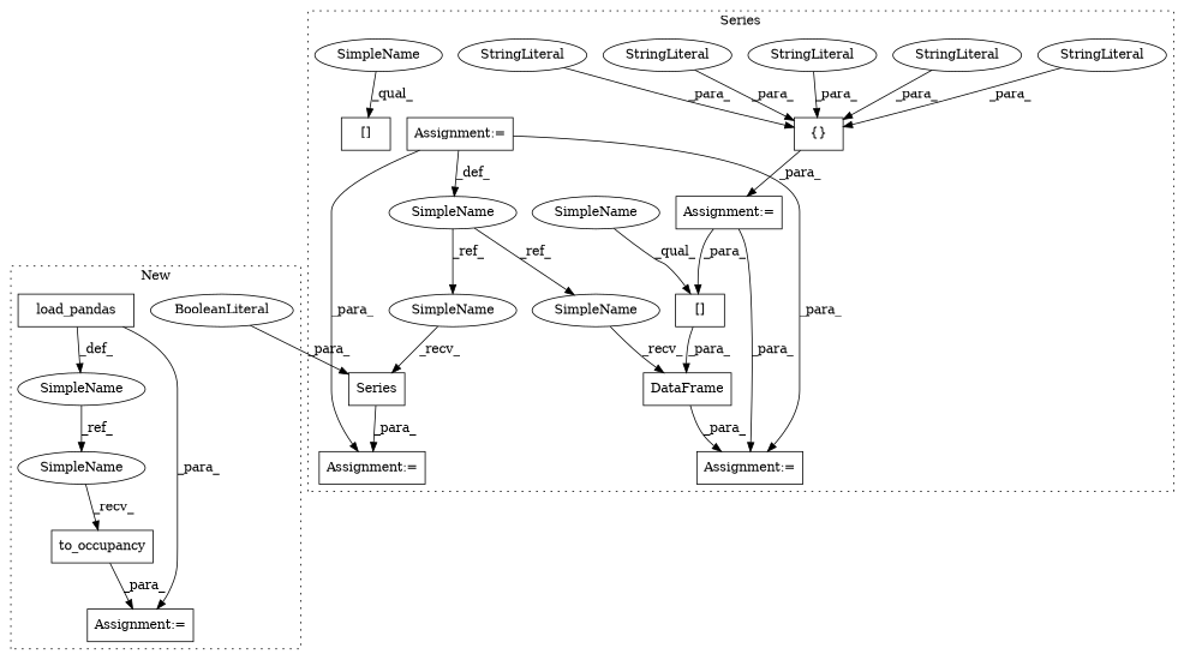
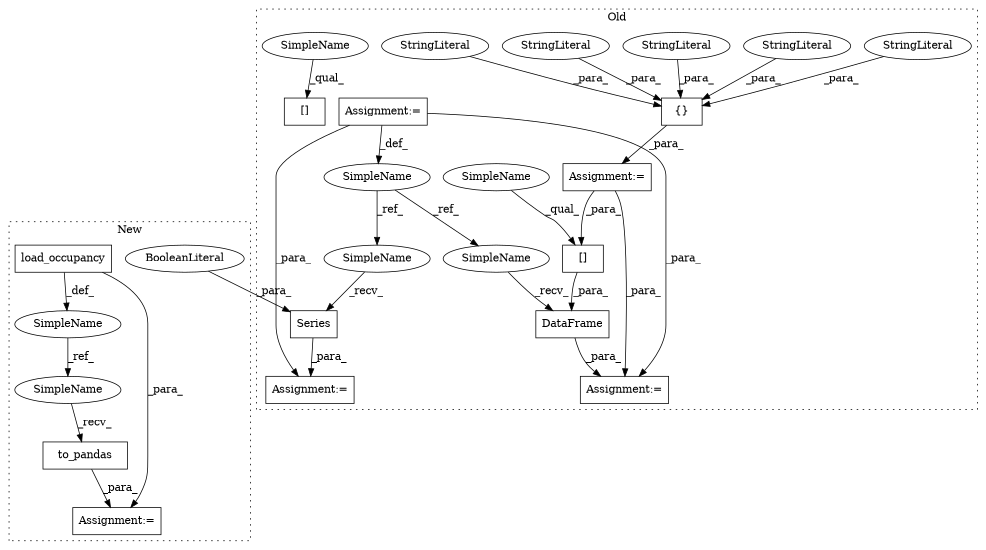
  digraph {
    node [a=42 l=2 s=2196 shape=ellipse]
    n1 [a=4 l="1,1" label="{}" s="2541,2600" shape=box]
    n2 [a=2 l="5,1" label="[]" s="2622,2635" shape=box]
    n3 [a=45 l=19 label=StringLiteral s=2556]
    n4 [a=45 l=5 label=StringLiteral s=2584]
    n5 [a=45 l=10 label=StringLiteral s=2590]
    n6 [a=45 l=13 label=StringLiteral s=2542]
    n7 [a=45 l=7 label=StringLiteral s=2576]
    n8 [a=7 l=1 label="Assignment:=" s=2528 shape=box]
    n9 [a=32 l="10,1" label=DataFrame s="2612,2636" shape=box]
    n10 [label=SimpleName]
    n11 [a=32 l="7,1" label=Series s="2648,2679" shape=box]
    n12 [a=7 label="Assignment:=" shape=box]
    n13 [a=7 l=1 label="Assignment:=" s=2644 shape=box]
    n14 [a=7 l=1 label="Assignment:=" s=2608 shape=box]
    n15 [a=2 l="5,1" label="[]" s="2655,2666" shape=box]
    n16 [l=4 label=SimpleName s=2622]
    n17 [l=4 label=SimpleName s=2655]
    n18 [label=SimpleName s=2645]
    n19 [label=SimpleName s=2609]
-   n20 [a=32 l=11 label=to_occupancy s=2468 shape=box]
+   n20 [a=32 l=11 label=to_pandas s=2468 shape=box]
    n21 [a=7 label="Assignment:=" s=2461 shape=box]
-   n22 [a=32 l="15,1" label=load_pandas s="2415,2434" shape=box]
+   n22 [a=32 l="15,1" label=load_occupancy s="2415,2434" shape=box]
    n23 [a=9 l=4 label=BooleanLiteral s=2430]
    n24 [l=4 label=SimpleName s=2410]
    n25 [l=4 label=SimpleName s=2463]
    subgraph cluster_1 {
-     label=Series
+     label=Old
      style=dotted
      n1
      n2
      n3
      n4
      n5
      n6
      n7
      n8
      n9
      n10
      n11
      n12
      n13
      n14
      n15
      n16
      n17
      n18
      n19
    }
    subgraph cluster_2 {
      label=New
      style=dotted
      n20
      n21
      n22
      n23
      n24
      n25
    }
    n1 -> n8 [label=_para_]
    n2 -> n9 [label=_para_]
    n3 -> n1 [label=_para_]
    n4 -> n1 [label=_para_]
    n5 -> n1 [label=_para_]
    n6 -> n1 [label=_para_]
    n7 -> n1 [label=_para_]
    n8 -> n2 [label=_para_]
    n8 -> n14 [label=_para_]
    n9 -> n14 [label=_para_]
    n10 -> n18 [label=_ref_]
    n10 -> n19 [label=_ref_]
    n11 -> n13 [label=_para_]
    n12 -> n10 [label=_def_]
    n12 -> n13 [label=_para_]
    n12 -> n14 [label=_para_]
    n16 -> n2 [label=_qual_]
    n17 -> n15 [label=_qual_]
    n18 -> n11 [label=_recv_]
    n19 -> n9 [label=_recv_]
    n20 -> n21 [label=_para_]
    n22 -> n21 [label=_para_]
    n22 -> n24 [label=_def_]
    n23 -> n11 [label=_para_]
    n24 -> n25 [label=_ref_]
    n25 -> n20 [label=_recv_]
  }
